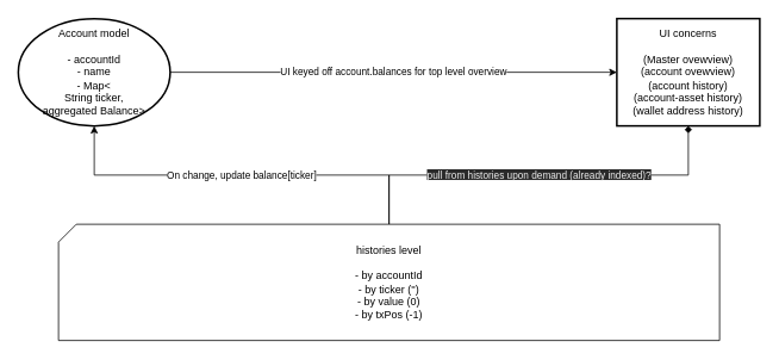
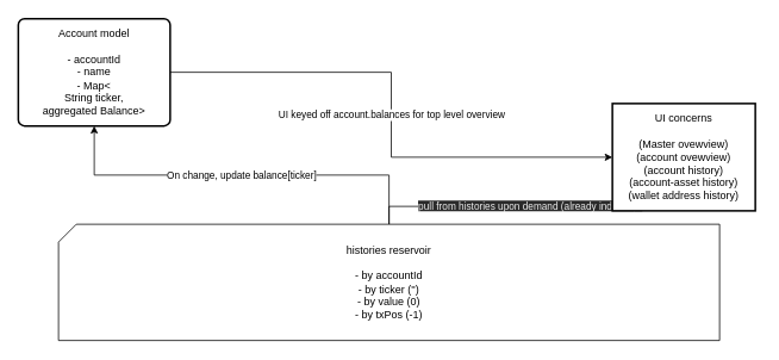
  <mxCell id="0" />
  <mxCell id="1" parent="0" />
  <mxCell id="2" value="On change, update balance[ticker]" style="edgeStyle=orthogonalEdgeStyle;rounded=0;orthogonalLoop=1;jettySize=auto;html=1;entryX=0.5;entryY=1;entryDx=0;entryDy=0;exitX=0.5;exitY=0;exitDx=0;exitDy=0;exitPerimeter=0;" parent="1" source="4" target="6" edge="1"><mxGeometry relative="1" as="geometry" /></mxCell>
  <mxCell id="3" value="&lt;span style=&quot;color: rgb(240 , 240 , 240) ; font-family: &amp;#34;helvetica&amp;#34; ; font-size: 11px ; font-style: normal ; font-weight: 400 ; letter-spacing: normal ; text-align: center ; text-indent: 0px ; text-transform: none ; word-spacing: 0px ; background-color: rgb(42 , 42 , 42) ; display: inline ; float: none&quot;&gt;pull from histories upon demand (already indexed)?&lt;/span&gt;" style="edgeStyle=orthogonalEdgeStyle;rounded=0;orthogonalLoop=1;jettySize=auto;html=1;entryX=0.5;entryY=1;entryDx=0;entryDy=0;endArrow=diamond;" edge="1" parent="1" source="4" target="7"><mxGeometry relative="1" as="geometry" /></mxCell>
- <mxCell id="4" value="histories level&lt;br&gt;&lt;br&gt;- by accountId&lt;br&gt;- by ticker ('')&lt;br&gt;- by value (0)&lt;br&gt;- by txPos (-1)" style="shape=card;whiteSpace=wrap;html=1;size=20;" parent="1" vertex="1"><mxGeometry x="65" y="250" width="740" height="130" as="geometry" /></mxCell>
+ <mxCell id="4" value="histories reservoir&lt;br&gt;&lt;br&gt;- by accountId&lt;br&gt;- by ticker ('')&lt;br&gt;- by value (0)&lt;br&gt;- by txPos (-1)" style="shape=card;whiteSpace=wrap;html=1;size=20;" parent="1" vertex="1"><mxGeometry x="65" y="250" width="740" height="130" as="geometry" /></mxCell>
  <mxCell id="5" value="UI keyed off account.balances for top level overview" style="edgeStyle=orthogonalEdgeStyle;rounded=0;orthogonalLoop=1;jettySize=auto;html=1;entryX=0;entryY=0.5;entryDx=0;entryDy=0;" edge="1" parent="1" source="6" target="7"><mxGeometry relative="1" as="geometry" /></mxCell>
- <mxCell id="6" value="Account model&lt;br&gt;&lt;br&gt;- accountId&lt;br&gt;- name&lt;br&gt;- Map&amp;lt;&lt;br&gt;String ticker,&lt;br&gt;aggregated Balance&amp;gt;" style="ellipse;whiteSpace=wrap;html=1;absoluteArcSize=1;arcSize=14;strokeWidth=2;" parent="1" vertex="1"><mxGeometry x="20" y="20" width="170" height="120" as="geometry" /></mxCell>
- <mxCell id="7" value="UI concerns&lt;br&gt;&lt;br&gt;(Master ovewview)&lt;br&gt;(account ovewview)&lt;br&gt;(account history)&lt;br&gt;(account-asset history)&lt;br&gt;(wallet address history)" style="rounded=0;whiteSpace=wrap;html=1;absoluteArcSize=1;arcSize=14;strokeWidth=2;" parent="1" vertex="1"><mxGeometry x="690" y="20" width="160" height="120" as="geometry" /></mxCell>
+ <mxCell id="6" value="Account model&lt;br&gt;&lt;br&gt;- accountId&lt;br&gt;- name&lt;br&gt;- Map&amp;lt;&lt;br&gt;String ticker,&lt;br&gt;aggregated Balance&amp;gt;" style="rounded=1;whiteSpace=wrap;html=1;absoluteArcSize=1;arcSize=14;strokeWidth=2;" parent="1" vertex="1"><mxGeometry x="20" y="20" width="170" height="120" as="geometry" /></mxCell>
+ <mxCell id="7" value="UI concerns&lt;br&gt;&lt;br&gt;(Master ovewview)&lt;br&gt;(account ovewview)&lt;br&gt;(account history)&lt;br&gt;(account-asset history)&lt;br&gt;(wallet address history)" style="rounded=0;whiteSpace=wrap;html=1;absoluteArcSize=1;arcSize=14;strokeWidth=2;" parent="1" vertex="1"><mxGeometry x="685" y="115" width="160" height="120" as="geometry" /></mxCell>
